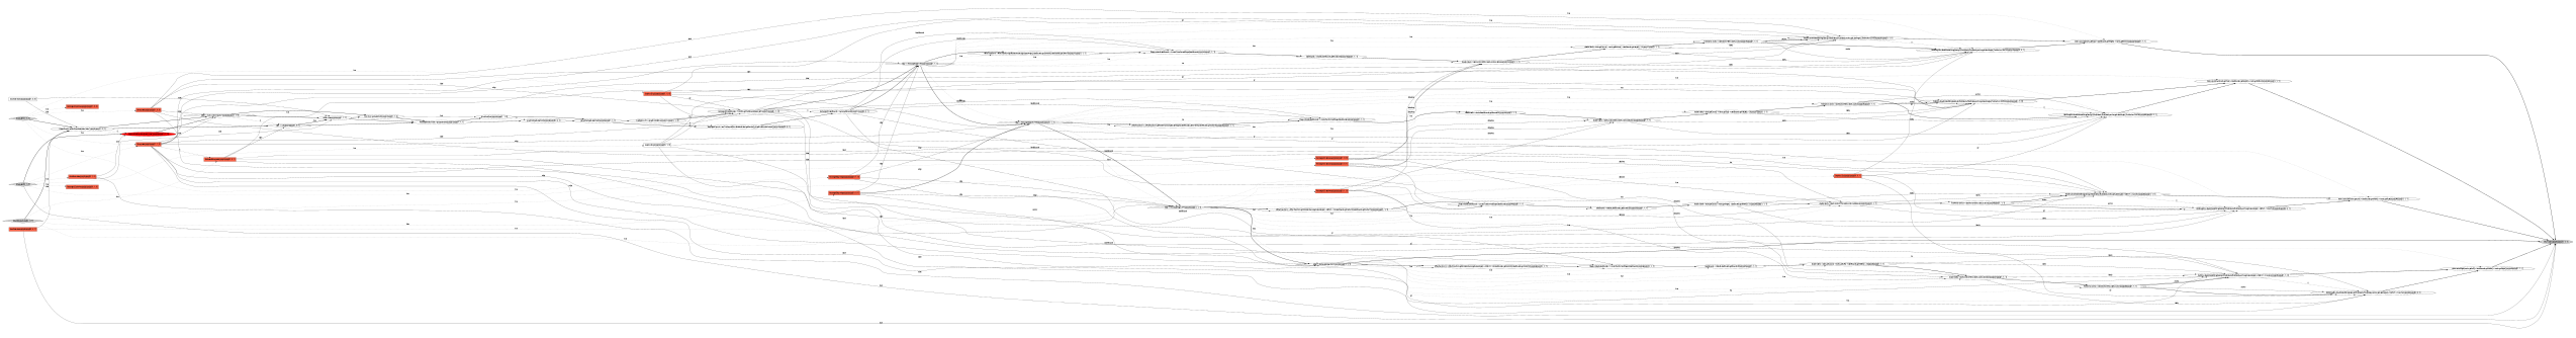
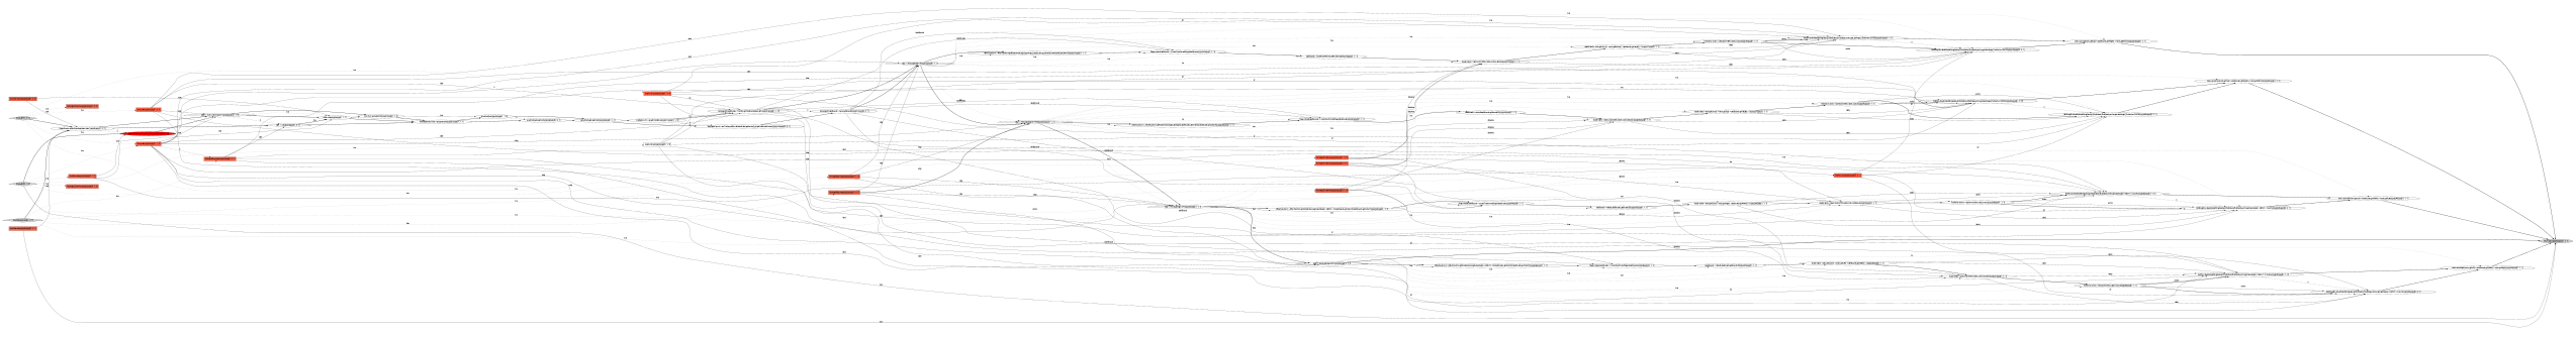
  digraph {
    fontname=Roboto
    rankdir=LR
    node [fillcolor=white fontname=Roboto shape=ellipse style=filled]
    edge [fontname=Roboto style=solid]
    n1 [label="Shape rotatedLabelBounds = t.createTransformedShape(labelBounds)@@@14@@@['1', '1', '1']"]
    n2 [label="labelBounds = rotatedLabelBounds.getBounds2D()@@@15@@@['1', '1', '1']"]
    n3 [label="double labelx = labelLocationX(this.labelLocation,dataArea)@@@16@@@['1', '1', '1']"]
    n4 [label="Shape rotatedLabelBounds = t.createTransformedShape(labelBounds)@@@44@@@['1', '1', '1']"]
    n5 [label="labelBounds = rotatedLabelBounds.getBounds2D()@@@45@@@['1', '1', '1']"]
    n6 [label="double labelx = state.getCursor() + insets.getLeft() + labelBounds.getWidth() / 2.0@@@46@@@['1', '1', '1']"]
    n7 [label="RectangleInsets insets = getLabelInsets()@@@7@@@['1', '1', '1']"]
    n8 [label="g2.setFont(getLabelFont())@@@8@@@['0', '0', '1']"]
    n9 [label="g2.setFont(font)@@@9@@@['1', '1', '0']"]
    n10 [label="g2.setPaint(getLabelPaint())@@@9@@@['1', '1', '1']"]
    n11 [fillcolor=tomato label="Rectangle2D dataArea@@@2@@@['0', '0', '1']" shape=box]
    n12 [label="double labely = labelLocationY(this.labelLocation,dataArea)@@@47@@@['1', '1', '1']"]
    n13 [label="double labelx = labelLocationX(this.labelLocation,dataArea)@@@26@@@['1', '1', '1']"]
    n14 [label="double labely = labelLocationY(this.labelLocation,dataArea)@@@37@@@['1', '1', '1']"]
    n15 [label="TextUtils.drawRotatedString(label,g2,(float)labelx,(float)labely,anchor,getLabelAngle() + Math.PI / 2.0,anchor)@@@50@@@['1', '1', '0']"]
    n16 [label="AttrStringUtils.drawRotatedString(label,g2,(float)labelx,(float)labely,anchor,getLabelAngle() + Math.PI / 2.0,anchor)@@@49@@@['0', '0', '1']"]
    n17 [label="TextAnchor anchor = labelAnchorV(this.labelLocation)@@@48@@@['1', '1', '1']"]
    n18 [label="TextUtils.drawRotatedString(label,g2,(float)labelx,(float)labely,anchor,getLabelAngle(),TextAnchor.CENTER)@@@30@@@['1', '1', '0']"]
    n19 [label="AttrStringUtils.drawRotatedString(label,g2,(float)labelx,(float)labely,anchor,getLabelAngle(),TextAnchor.CENTER)@@@29@@@['0', '0', '1']"]
    n20 [label="double labely = state.getCursor() + insets.getTop() + labelBounds.getHeight() / 2.0@@@27@@@['1', '1', '1']"]
    n21 [label="double labely = state.getCursor() - insets.getBottom() - labelBounds.getHeight() / 2.0@@@17@@@['1', '1', '1']"]
    n22 [label="AttrStringUtils.drawRotatedString(label,g2,(float)labelx,(float)labely,anchor,getLabelAngle(),TextAnchor.CENTER)@@@19@@@['0', '0', '1']"]
    n23 [label="TextUtils.drawRotatedString(label,g2,(float)labelx,(float)labely,anchor,getLabelAngle(),TextAnchor.CENTER)@@@20@@@['1', '1', '0']"]
    n24 [label="TextUtils.drawRotatedString(label,g2,(float)labelx,(float)labely,anchor,getLabelAngle() - Math.PI / 2.0,anchor)@@@40@@@['1', '1', '0']"]
    n25 [label="TextAnchor anchor = labelAnchorV(this.labelLocation)@@@38@@@['1', '1', '1']"]
    n26 [label="AttrStringUtils.drawRotatedString(label,g2,(float)labelx,(float)labely,anchor,getLabelAngle() - Math.PI / 2.0,anchor)@@@39@@@['0', '0', '1']"]
    n27 [label="TextAnchor anchor = labelAnchorH(this.labelLocation)@@@18@@@['1', '1', '1']"]
    n28 [label="state.cursorUp(insets.getTop() + labelBounds.getHeight() + insets.getBottom())@@@20@@@['1', '1', '1']"]
    n29 [label="AffineTransform t = AffineTransform.getRotateInstance(getLabelAngle(),labelBounds.getCenterX(),labelBounds.getCenterY())@@@13@@@['1', '1', '1']"]
    n30 [fillcolor=tomato label="Graphics2D g2@@@2@@@['1', '0', '0']" shape=box]
    n31 [label="Rectangle2D labelBounds = TextUtils.getTextBounds(label,g2,fm)@@@12@@@['1', '1', '0']"]
    n32 [label="state.cursorRight(insets.getLeft() + labelBounds.getWidth() + insets.getRight())@@@50@@@['1', '1', '1']"]
    n33 [label="state.cursorLeft(insets.getLeft() + labelBounds.getWidth() + insets.getRight())@@@40@@@['1', '1', '1']"]
    n34 [label="state.cursorDown(insets.getTop() + labelBounds.getHeight() + insets.getBottom())@@@30@@@['1', '1', '1']"]
    n35 [label="Shape rotatedLabelBounds = t.createTransformedShape(labelBounds)@@@34@@@['1', '1', '1']"]
    n36 [label="Shape rotatedLabelBounds = t.createTransformedShape(labelBounds)@@@24@@@['1', '1', '1']"]
    n37 [label="edge == RectangleEdge.TOP@@@12@@@['1', '1', '1']" shape=diamond]
    n38 [label="Rectangle2D labelBounds = layout.getBounds()@@@11@@@['0', '0', '1']"]
    n39 [fillcolor=tomato label="AxisState state@@@2@@@['0', '0', '1']" shape=box]
    n40 [fillcolor=lightgray label="return state@@@52@@@['1', '1', '1']"]
    n41 [label="ParamChecks.nullNotPermitted(state,\"state\")@@@3@@@['1', '0', '1']"]
    n42 [label="return state@@@5@@@['1', '1', '1']"]
    n43 [label="Font font = getLabelFont()@@@7@@@['1', '1', '0']"]
    n44 [label="(label == null) || (label.equals(\"\"))@@@4@@@['1', '1', '0']" shape=diamond]
    n45 [fillcolor=red label="Args.nullNotPermitted(state,\"state\")@@@3@@@['0', '1', '0']"]
    n46 [label="label == null@@@4@@@['0', '0', '1']" shape=diamond]
    n47 [label="edge == RectangleEdge.LEFT@@@32@@@['1', '1', '1']" shape=diamond]
    n48 [label="edge == RectangleEdge.RIGHT@@@42@@@['1', '1', '1']" shape=diamond]
    n49 [label="AffineTransform t = AffineTransform.getRotateInstance(getLabelAngle() - Math.PI / 2.0,labelBounds.getCenterX(),labelBounds.getCenterY())@@@33@@@['1', '1', '1']"]
    n50 [label="labelBounds = rotatedLabelBounds.getBounds2D()@@@35@@@['1', '1', '1']"]
    n51 [label="double labelx = state.getCursor() - insets.getRight() - labelBounds.getWidth() / 2.0@@@36@@@['1', '1', '1']"]
    n52 [label="AffineTransform t = AffineTransform.getRotateInstance(getLabelAngle() + Math.PI / 2.0,labelBounds.getCenterX(),labelBounds.getCenterY())@@@43@@@['1', '1', '1']"]
    n53 [label="labelBounds = rotatedLabelBounds.getBounds2D()@@@25@@@['1', '1', '1']"]
    n54 [label="TextAnchor anchor = labelAnchorH(this.labelLocation)@@@28@@@['1', '1', '1']"]
    n55 [label="edge == RectangleEdge.BOTTOM@@@22@@@['1', '1', '1']" shape=diamond]
    n56 [label="AffineTransform t = AffineTransform.getRotateInstance(getLabelAngle(),labelBounds.getCenterX(),labelBounds.getCenterY())@@@23@@@['1', '1', '1']"]
    n57 [fillcolor=tomato label="String label@@@2@@@['1', '0', '0']" shape=box]
    n58 [fillcolor=tomato label="AxisState state@@@2@@@['0', '1', '0']" shape=box]
    n59 [fillcolor=tomato label="RectangleEdge edge@@@2@@@['0', '1', '0']" shape=box]
    n60 [label="FontMetrics fm = g2.getFontMetrics()@@@11@@@['1', '1', '0']"]
    n61 [label="TextLayout layout = new TextLayout(this.attributedLabel.getIterator(),g2.getFontRenderContext())@@@10@@@['0', '0', '1']"]
    n62 [fillcolor=tomato label="Rectangle2D plotArea@@@2@@@['0', '1', '0']" shape=box]
    n63 [fillcolor=tomato label="Rectangle2D dataArea@@@2@@@['0', '1', '0']" shape=box]
    n64 [fillcolor=lightgray label="drawLabel['1', '0', '0']" shape=diamond]
    n65 [fillcolor=tomato label="String label@@@2@@@['1', '1', '0']" shape=box]
    n66 [fillcolor=tomato label="Rectangle2D plotArea@@@2@@@['1', '0', '0']" shape=box]
    n67 [fillcolor=tomato label="Rectangle2D dataArea@@@2@@@['1', '0', '0']" shape=box]
    n68 [fillcolor=tomato label="AttributedString label@@@2@@@['0', '0', '1']" shape=box]
-   n69 [label="AxisState state@@@2@@@['1', '0', '0']" shape=box]
+   n69 [fillcolor=tomato label="AxisState state@@@2@@@['1', '0', '0']" shape=box]
    n70 [fillcolor=lightgray label="drawLabel['0', '1', '0']" shape=diamond]
    n71 [label="Graphics2D g2@@@2@@@['0', '1', '0']" shape=box]
    n72 [fillcolor=lightgray label="drawAttributedLabel['0', '0', '1']" shape=diamond]
    n73 [fillcolor=tomato label="RectangleEdge edge@@@2@@@['0', '0', '1']" shape=box]
    n74 [fillcolor=tomato label="Graphics2D g2@@@2@@@['0', '0', '1']" shape=box]
    n1 -> n2 [style=bold]
    n2 -> n3 [style=bold]
    n3 -> n21 [style=bold]
    n3 -> n22 [label=labelx]
    n3 -> n23 [label=labelx]
    n4 -> n5 [style=bold]
    n5 -> n6 [style=bold]
    n6 -> n12 [style=bold]
    n6 -> n15 [label=labelx]
    n6 -> n16 [label=labelx]
    n7 -> n8 [style=bold]
    n7 -> n9 [style=bold]
    n8 -> n10 [style=bold]
    n9 -> n8 [label=0 style=dashed]
    n9 -> n10 [style=bold]
    n10 -> n60 [style=bold]
    n10 -> n61 [style=bold]
    n11 -> n3 [label=dataArea]
    n11 -> n12 [label=dataArea]
    n11 -> n13 [label=dataArea]
    n11 -> n14 [label=dataArea]
    n12 -> n15 [label=labely]
    n12 -> n16 [label=labely]
    n12 -> n17 [style=bold]
    n13 -> n18 [label=labelx]
    n13 -> n19 [label=labelx]
    n13 -> n20 [style=bold]
    n14 -> n24 [label=labely]
    n14 -> n25 [style=bold]
    n14 -> n26 [label=labely]
    n15 -> n16 [label=0 style=dashed]
    n15 -> n32 [style=bold]
    n16 -> n32 [style=bold]
    n17 -> n15 [label=anchor]
    n17 -> n15 [style=bold]
    n17 -> n16 [label=anchor]
    n17 -> n16 [style=bold]
    n18 -> n19 [label=0 style=dashed]
    n18 -> n34 [style=bold]
    n19 -> n34 [style=bold]
    n20 -> n18 [label=labely]
    n20 -> n19 [label=labely]
    n20 -> n54 [style=bold]
    n21 -> n22 [label=labely]
    n21 -> n23 [label=labely]
    n21 -> n27 [style=bold]
    n22 -> n28 [style=bold]
    n23 -> n22 [label=0 style=dashed]
    n23 -> n28 [style=bold]
    n24 -> n26 [label=0 style=dashed]
    n24 -> n33 [style=bold]
    n25 -> n24 [style=bold]
    n25 -> n24 [label=anchor]
    n25 -> n26 [label=anchor]
    n25 -> n26 [style=bold]
    n26 -> n33 [style=bold]
    n27 -> n22 [style=bold]
    n27 -> n22 [label=anchor]
    n27 -> n23 [label=anchor]
    n27 -> n23 [style=bold]
    n28 -> n40 [style=bold]
    n29 -> n1 [style=bold]
    n30 -> n15 [label=g2]
    n30 -> n18 [label=g2]
    n30 -> n23 [label=g2]
    n30 -> n24 [label=g2]
    n30 -> n31 [label=g2]
    n31 -> n1 [label=labelBounds]
    n31 -> n4 [label=labelBounds]
    n31 -> n35 [label=labelBounds]
    n31 -> n36 [label=labelBounds]
    n31 -> n37 [style=bold]
    n31 -> n38 [label=0 style=dashed]
    n32 -> n40 [style=bold]
    n33 -> n40 [style=bold]
    n34 -> n40 [style=bold]
    n35 -> n50 [style=bold]
    n36 -> n53 [style=bold]
    n37 -> n1 [label=true style=dotted]
    n37 -> n2 [label=true style=dotted]
    n37 -> n3 [label=true style=dotted]
    n37 -> n21 [label=true style=dotted]
    n37 -> n22 [label=true style=dotted]
    n37 -> n23 [label=true style=dotted]
    n37 -> n27 [label=true style=dotted]
    n37 -> n28 [label=true style=dotted]
    n37 -> n29 [style=bold]
    n37 -> n29 [label=true style=dotted]
    n37 -> n55 [style=bold]
    n37 -> n55 [label=false style=dotted]
    n38 -> n1 [label=labelBounds]
    n38 -> n4 [label=labelBounds]
    n38 -> n35 [label=labelBounds]
    n38 -> n36 [label=labelBounds]
    n38 -> n37 [style=bold]
    n39 -> n40 [label=state]
    n39 -> n41 [label=state]
    n41 -> n44 [style=bold]
    n41 -> n45 [label=0 style=dashed]
    n41 -> n46 [style=bold]
    n42 -> n7 [style=bold]
    n42 -> n43 [style=bold]
    n43 -> n7 [style=bold]
    n43 -> n9 [label=font]
    n44 -> n42 [label=true style=dotted]
    n44 -> n42 [style=bold]
    n44 -> n43 [style=bold]
    n44 -> n46 [label=0 style=dashed]
    n45 -> n44 [style=bold]
    n46 -> n7 [style=bold]
    n46 -> n42 [label=true style=dotted]
    n46 -> n42 [style=bold]
    n47 -> n14 [label=true style=dotted]
    n47 -> n24 [label=true style=dotted]
    n47 -> n25 [label=true style=dotted]
    n47 -> n26 [label=true style=dotted]
    n47 -> n33 [label=true style=dotted]
    n47 -> n35 [label=true style=dotted]
    n47 -> n48 [label=false style=dotted]
    n47 -> n48 [style=bold]
    n47 -> n49 [label=true style=dotted]
    n47 -> n49 [style=bold]
    n47 -> n50 [label=true style=dotted]
    n47 -> n51 [label=true style=dotted]
    n48 -> n4 [label=true style=dotted]
    n48 -> n5 [label=true style=dotted]
    n48 -> n6 [label=true style=dotted]
    n48 -> n12 [label=true style=dotted]
    n48 -> n15 [label=true style=dotted]
    n48 -> n16 [label=true style=dotted]
    n48 -> n17 [label=true style=dotted]
    n48 -> n32 [label=true style=dotted]
    n48 -> n40 [style=bold]
    n48 -> n52 [style=bold]
    n48 -> n52 [label=true style=dotted]
    n49 -> n35 [style=bold]
    n50 -> n51 [style=bold]
    n51 -> n14 [style=bold]
    n51 -> n24 [label=labelx]
    n51 -> n26 [label=labelx]
    n52 -> n4 [style=bold]
    n53 -> n13 [style=bold]
    n54 -> n18 [style=bold]
    n54 -> n18 [label=anchor]
    n54 -> n19 [style=bold]
    n54 -> n19 [label=anchor]
    n55 -> n13 [label=true style=dotted]
    n55 -> n18 [label=true style=dotted]
    n55 -> n19 [label=true style=dotted]
    n55 -> n20 [label=true style=dotted]
    n55 -> n34 [label=true style=dotted]
    n55 -> n36 [label=true style=dotted]
    n55 -> n47 [style=bold]
    n55 -> n47 [label=false style=dotted]
    n55 -> n53 [label=true style=dotted]
    n55 -> n54 [label=true style=dotted]
    n55 -> n56 [label=true style=dotted]
    n55 -> n56 [style=bold]
    n56 -> n36 [style=bold]
    n57 -> n15 [label=label]
    n57 -> n18 [label=label]
    n57 -> n23 [label=label]
    n57 -> n24 [label=label]
    n57 -> n31 [label=label]
    n57 -> n44 [label=label]
-   n58 -> n40 [label=state]
+   n58 -> n74 [label=state]
    n58 -> n42 [label=state]
    n58 -> n45 [label=state]
    n59 -> n37 [label="edge"]
    n59 -> n47 [label="edge"]
    n59 -> n48 [label="edge"]
    n59 -> n55 [label="edge"]
    n60 -> n31 [label=fm]
    n60 -> n31 [style=bold]
    n60 -> n61 [label=0 style=dashed]
    n61 -> n38 [style=bold]
    n63 -> n3 [label=dataArea]
    n63 -> n12 [label=dataArea]
    n63 -> n13 [label=dataArea]
    n63 -> n14 [label=dataArea]
    n64 -> n30 [label=true style=dotted]
    n64 -> n41 [style=bold]
    n64 -> n57 [label=true style=dotted]
    n64 -> n65 [label=true style=dotted]
    n64 -> n66 [label=true style=dotted]
    n64 -> n67 [label=true style=dotted]
    n65 -> n15 [label=label]
    n65 -> n18 [label=label]
    n65 -> n23 [label=label]
    n65 -> n24 [label=label]
    n65 -> n31 [label=label]
-   n65 -> n37 [label="edge"]
+   n65 -> n37 [label=0]
    n65 -> n44 [label=label]
    n65 -> n47 [label="edge"]
    n65 -> n48 [label="edge"]
    n65 -> n55 [label="edge"]
    n65 -> n68 [label=6 style=dashed]
    n67 -> n3 [label=dataArea]
    n67 -> n12 [label=dataArea]
    n67 -> n13 [label=dataArea]
    n67 -> n14 [label=dataArea]
    n68 -> n16 [label=label]
    n68 -> n19 [label=label]
    n68 -> n22 [label=label]
    n68 -> n26 [label=label]
    n68 -> n46 [label=label]
    n69 -> n41 [label=state]
    n69 -> n42 [label=state]
    n70 -> n40 [label=state]
    n70 -> n45 [style=bold]
    n70 -> n58 [label=true style=dotted]
    n70 -> n59 [label=true style=dotted]
    n70 -> n62 [label=true style=dotted]
-   n39 -> n63 [label=true style=dotted]
+   n70 -> n63 [label=true style=dotted]
    n70 -> n65 [label=true style=dotted]
    n70 -> n71 [label=true style=dotted]
    n71 -> n15 [label=g2]
    n71 -> n18 [label=g2]
    n71 -> n23 [label=g2]
    n71 -> n24 [label=g2]
    n71 -> n31 [label=g2]
    n72 -> n11 [label=true style=dotted]
    n72 -> n41 [style=bold]
    n72 -> n68 [label=true style=dotted]
    n72 -> n73 [label=false style=dotted]
    n72 -> n74 [label=true style=dotted]
    n73 -> n37 [label="edge"]
    n73 -> n47 [label="edge"]
    n73 -> n48 [label=anchor]
    n73 -> n55 [label="edge" style=bold]
    n74 -> n16 [label=g2]
    n74 -> n19 [label=g2]
    n74 -> n22 [label=g2]
    n74 -> n26 [label=g2]
  }
